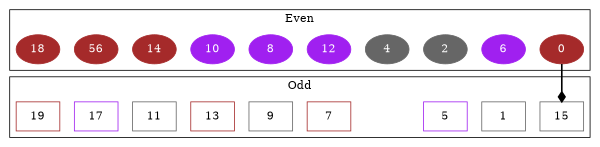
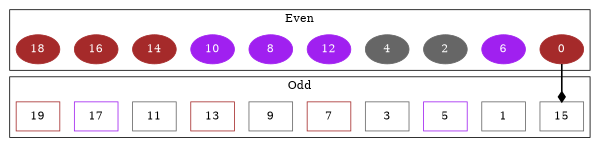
  digraph {
    compound=true
    node [color=brown]
    n1 [fontcolor=white label=0 style=filled]
    n2 [color=purple fontcolor=white label=6 style=filled]
    n3 [color=gray40 fontcolor=white label=2 style=filled]
    n4 [color=gray40 fontcolor=white label=4 style=filled]
    n5 [color=purple fontcolor=white label=12 style=filled]
    n6 [color=purple fontcolor=white label=8 style=filled]
    n7 [color=purple fontcolor=white label=10 style=filled]
    n8 [fontcolor=white label=14 style=filled]
-   n9 [fontcolor=white label=56 style=filled]
+   n9 [fontcolor=white label=16 style=filled]
    n10 [fontcolor=white label=18 style=filled]
    n11 [color=gray40 label=15 shape=rectangle]
    n12 [color=gray40 label=1 shape=rectangle]
    n13 [color=purple label=5 shape=rectangle]
+   n14 [color=gray40 label=3 shape=rectangle]
    n15 [label=7 shape=rectangle]
    n16 [color=gray40 label=9 shape=rectangle]
    n17 [label=13 shape=rectangle]
    n18 [color=gray40 label=11 shape=rectangle]
    n19 [color=purple label=17 shape=rectangle]
    n20 [label=19 shape=rectangle]
    subgraph cluster_1 {
      label=Even
      n1
      n2
      n3
      n4
      n5
      n6
      n7
      n8
      n9
      n10
    }
    subgraph cluster_2 {
      label=Odd
      n11
      n12
      n13
+     n14
      n15
      n16
      n17
      n18
      n19
      n20
    }
    n1 -> n11 [style=bold arrowhead=diamond]
  }
